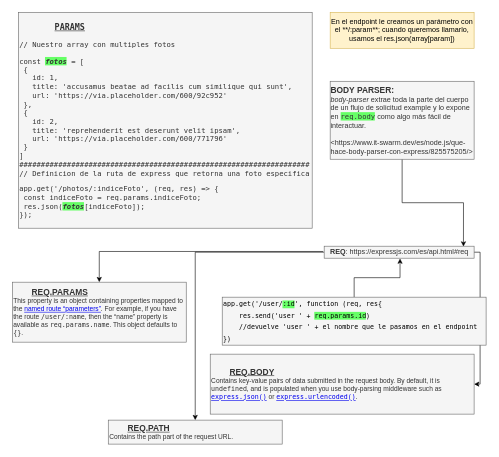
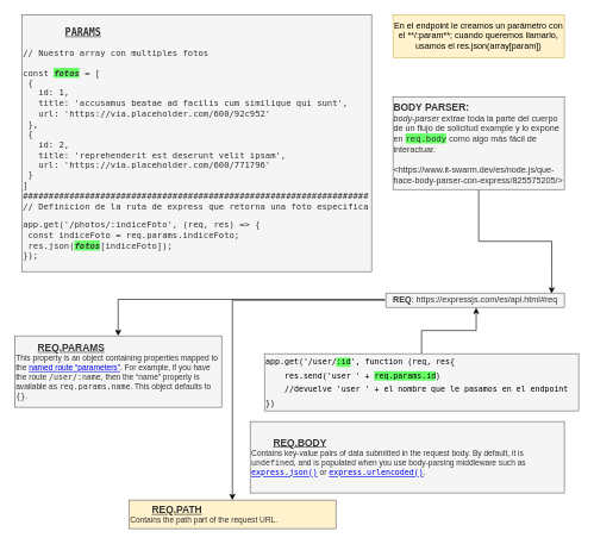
  <mxCell id="0" />
  <mxCell id="1" parent="0" />
  <mxCell id="2" value="&lt;pre class=&quot;md-code-block&quot; style=&quot;font-size: 14px&quot;&gt;&lt;code class=&quot;md-code&quot;&gt;&lt;b&gt;&lt;font style=&quot;font-size: 14px&quot;&gt;       &lt;u&gt;PARAMS&lt;/u&gt;&lt;/font&gt;&lt;/b&gt;&lt;/code&gt;&lt;/pre&gt;&lt;pre class=&quot;md-code-block&quot;&gt;&lt;code class=&quot;md-code&quot;&gt;&lt;font style=&quot;font-size: 12px&quot;&gt;// Nuestro array con multiples fotos&lt;br&gt;&lt;/font&gt;&lt;/code&gt;&lt;/pre&gt;&lt;pre class=&quot;md-code-block&quot;&gt;&lt;code class=&quot;md-code&quot;&gt;const &lt;span style=&quot;background-color: rgb(102 , 255 , 102)&quot;&gt;&lt;b&gt;&lt;i&gt;fotos&lt;/i&gt;&lt;/b&gt;&lt;/span&gt; = [&lt;br&gt; {&lt;br&gt;   id: 1,&lt;br&gt;   title: 'accusamus beatae ad facilis cum similique qui sunt',&lt;br&gt;   url: 'https://via.placeholder.com/600/92c952'&lt;br&gt; },&lt;br&gt; {&lt;br&gt;   id: 2,&lt;br&gt;   title: 'reprehenderit est deserunt velit ipsam',&lt;br&gt;   url: 'https://via.placeholder.com/600/771796'&lt;br&gt; }&lt;br&gt;]&lt;br&gt;###################################################################&lt;br&gt;// Definicion de la ruta de express que retorna una foto especifica&lt;/code&gt;&lt;/pre&gt;&lt;pre class=&quot;md-code-block&quot;&gt;&lt;code class=&quot;md-code&quot;&gt;app.get('/photos/:indiceFoto', (req, res) =&amp;gt; {&lt;br&gt; const indiceFoto = req.params.indiceFoto;&lt;br&gt; res.json(&lt;span style=&quot;background-color: rgb(102 , 255 , 102)&quot;&gt;&lt;b&gt;&lt;i&gt;fotos&lt;/i&gt;&lt;/b&gt;&lt;/span&gt;[indiceFoto]);&lt;br&gt;});&lt;/code&gt;&lt;/pre&gt;" style="text;html=1;strokeColor=#666666;fillColor=#f5f5f5;align=left;verticalAlign=middle;whiteSpace=wrap;rounded=0;fontColor=#333333;" vertex="1" parent="1"><mxGeometry x="30" y="20" width="490" height="360" as="geometry" /></mxCell>
  <mxCell id="3" value="En el endpoint le creamos un parámetro con el **/:param**; cuando queremos llamarlo, usamos el res.json(array[param])" style="text;html=1;strokeColor=#d6b656;fillColor=#fff2cc;align=center;verticalAlign=middle;whiteSpace=wrap;rounded=0;" vertex="1" parent="1"><mxGeometry x="550" y="20" width="240" height="60" as="geometry" /></mxCell>
- <mxCell id="4" value="" style="edgeStyle=orthogonalEdgeStyle;rounded=0;orthogonalLoop=1;jettySize=auto;html=1;fontSize=11;" edge="1" parent="1" source="6" target="12"><mxGeometry relative="1" as="geometry"><Array as="points"><mxPoint x="800" y="420" /><mxPoint x="800" y="640" /></Array></mxGeometry></mxCell>
  <mxCell id="5" style="edgeStyle=orthogonalEdgeStyle;rounded=0;orthogonalLoop=1;jettySize=auto;html=1;fontSize=11;" edge="1" parent="1" source="6" target="14"><mxGeometry relative="1" as="geometry" /></mxCell>
  <mxCell id="6" value="&lt;b&gt;REQ&lt;/b&gt;:&amp;nbsp;https://expressjs.com/es/api.html#req" style="text;html=1;align=center;verticalAlign=middle;resizable=0;points=[];autosize=1;fillColor=#f5f5f5;strokeColor=#666666;fontColor=#333333;" vertex="1" parent="1"><mxGeometry x="540" y="410" width="250" height="20" as="geometry" /></mxCell>
  <mxCell id="7" style="edgeStyle=orthogonalEdgeStyle;rounded=0;orthogonalLoop=1;jettySize=auto;html=1;entryX=0.929;entryY=0.029;entryDx=0;entryDy=0;entryPerimeter=0;fontSize=11;" edge="1" parent="1" source="8" target="6"><mxGeometry relative="1" as="geometry" /></mxCell>
  <mxCell id="8" value="&lt;div style=&quot;text-align: left ; font-size: 14px&quot;&gt;&lt;span&gt;&lt;b&gt;&lt;font style=&quot;font-size: 14px&quot;&gt;BODY PARSER:&lt;/font&gt;&lt;/b&gt;&lt;/span&gt;&lt;/div&gt;&lt;div style=&quot;text-align: left&quot;&gt;&lt;em&gt;body-parser &lt;/em&gt;&lt;span&gt;extrae toda la parte del cuerpo de un flujo de solicitud example y lo expone en &lt;/span&gt;&lt;code class=&quot; language-default&quot; style=&quot;background-color: rgb(102 , 255 , 102)&quot;&gt;req.body&lt;/code&gt;&lt;span&gt; como algo más fácil de interactuar.&amp;nbsp;&lt;/span&gt;&lt;/div&gt;&lt;div style=&quot;text-align: left&quot;&gt;&lt;span&gt;&lt;br&gt;&lt;/span&gt;&lt;/div&gt;&lt;div style=&quot;text-align: left&quot;&gt;&lt;span&gt;&amp;lt;&lt;/span&gt;&lt;span&gt;https://www.it-swarm.dev/es/node.js/que-hace-body-parser-con-express/825575205/&amp;gt;&lt;/span&gt;&lt;/div&gt;" style="text;html=1;strokeColor=#666666;fillColor=#f5f5f5;align=center;verticalAlign=middle;whiteSpace=wrap;rounded=0;fontColor=#333333;" vertex="1" parent="1"><mxGeometry x="550" y="135" width="240" height="130" as="geometry" /></mxCell>
  <mxCell id="9" value="" style="edgeStyle=orthogonalEdgeStyle;rounded=0;orthogonalLoop=1;jettySize=auto;html=1;fontSize=11;exitX=-0.007;exitY=0.441;exitDx=0;exitDy=0;exitPerimeter=0;" edge="1" parent="1" source="6" target="13"><mxGeometry relative="1" as="geometry"><mxPoint x="530" y="420" as="sourcePoint" /></mxGeometry></mxCell>
  <mxCell id="10" style="edgeStyle=orthogonalEdgeStyle;rounded=0;orthogonalLoop=1;jettySize=auto;html=1;entryX=0.506;entryY=1.029;entryDx=0;entryDy=0;entryPerimeter=0;fontSize=11;" edge="1" parent="1" source="11" target="6"><mxGeometry relative="1" as="geometry" /></mxCell>
  <mxCell id="11" value="&lt;div style=&quot;line-height: 19px ; font-size: 11px&quot;&gt;&lt;font face=&quot;droid sans mono, monospace, monospace, droid sans fallback&quot; color=&quot;#000000&quot; style=&quot;font-size: 11px&quot;&gt;&lt;span style=&quot;font-size: 11px&quot;&gt;app.get('/user/&lt;span style=&quot;background-color: rgb(102 , 255 , 102)&quot;&gt;:id&lt;/span&gt;', function (req, res{&lt;/span&gt;&lt;/font&gt;&lt;/div&gt;&lt;div style=&quot;line-height: 19px ; font-size: 11px&quot;&gt;&lt;font face=&quot;droid sans mono, monospace, monospace, droid sans fallback&quot; color=&quot;#000000&quot; style=&quot;font-size: 11px&quot;&gt;&lt;span style=&quot;font-size: 11px&quot;&gt;&amp;nbsp; &amp;nbsp; res.send('user ' + &lt;span style=&quot;background-color: rgb(102 , 255 , 102)&quot;&gt;req.params.id&lt;/span&gt;)&lt;/span&gt;&lt;/font&gt;&lt;/div&gt;&lt;div style=&quot;line-height: 19px ; font-size: 11px&quot;&gt;&lt;font face=&quot;droid sans mono, monospace, monospace, droid sans fallback&quot; color=&quot;#000000&quot; style=&quot;font-size: 11px&quot;&gt;&lt;span style=&quot;font-size: 11px&quot;&gt;&amp;nbsp; &amp;nbsp; //devuelve 'user ' + el nombre que le pasamos en el endpoint&lt;/span&gt;&lt;/font&gt;&lt;/div&gt;&lt;div style=&quot;line-height: 19px ; font-size: 11px&quot;&gt;&lt;font face=&quot;droid sans mono, monospace, monospace, droid sans fallback&quot; color=&quot;#000000&quot; style=&quot;font-size: 11px&quot;&gt;&lt;span style=&quot;font-size: 11px&quot;&gt;})&lt;/span&gt;&lt;/font&gt;&lt;br style=&quot;font-size: 11px&quot;&gt;&lt;/div&gt;" style="whiteSpace=wrap;html=1;fontColor=#333333;strokeColor=#666666;fillColor=#f5f5f5;align=left;fontSize=11;" vertex="1" parent="1"><mxGeometry x="370" y="495" width="440" height="80" as="geometry" /></mxCell>
  <mxCell id="12" value="&lt;font&gt;&lt;b&gt;&amp;nbsp; &amp;nbsp; &amp;nbsp; &amp;nbsp; &amp;nbsp; &lt;u&gt;&lt;font style=&quot;font-size: 14px&quot;&gt;REQ.BODY&lt;/font&gt;&lt;/u&gt;&lt;/b&gt;&lt;br&gt;Contains key-value pairs of data submitted in the request body. By default, it is &lt;code style=&quot;font-size: 11px&quot;&gt;undefined&lt;/code&gt;, and is populated when you use body-parsing middleware such as &lt;a href=&quot;https://expressjs.com/es/api.html#express.json&quot; style=&quot;font-size: 11px&quot;&gt;&lt;code&gt;express.json()&lt;/code&gt;&lt;/a&gt; or &lt;a href=&quot;https://expressjs.com/es/api.html#express.urlencoded&quot; style=&quot;font-size: 11px&quot;&gt;&lt;code&gt;express.urlencoded()&lt;/code&gt;&lt;/a&gt;.&lt;/font&gt;" style="whiteSpace=wrap;html=1;fontSize=11;fontColor=#333333;align=left;strokeColor=#666666;fillColor=#f5f5f5;" vertex="1" parent="1"><mxGeometry x="350" y="590" width="440" height="100" as="geometry" /></mxCell>
  <mxCell id="13" value="&lt;b&gt;&amp;nbsp; &amp;nbsp; &amp;nbsp; &amp;nbsp; &amp;nbsp;&amp;nbsp;&lt;/b&gt;&lt;b style=&quot;font-size: 14px&quot;&gt;&lt;u&gt;REQ.PARAMS&lt;br&gt;&lt;/u&gt;&lt;/b&gt;This property is an object containing properties mapped to the &lt;a href=&quot;https://expressjs.com/es/guide/routing.html#route-parameters&quot;&gt;named route “parameters”&lt;/a&gt;. For example, if you have the route &lt;code&gt;/user/:name&lt;/code&gt;, then the “name” property is available as &lt;code&gt;req.params.name&lt;/code&gt;. This object defaults to &lt;code&gt;{}&lt;/code&gt;." style="whiteSpace=wrap;html=1;fontSize=11;fontColor=#333333;align=left;strokeColor=#666666;fillColor=#f5f5f5;" vertex="1" parent="1"><mxGeometry x="20" y="470" width="290" height="100" as="geometry" /></mxCell>
- <mxCell id="14" value="&lt;b&gt;&amp;nbsp; &amp;nbsp; &amp;nbsp; &amp;nbsp; &amp;nbsp;&amp;nbsp;&lt;/b&gt;&lt;b style=&quot;font-size: 14px&quot;&gt;&lt;u&gt;REQ.PATH&lt;br&gt;&lt;/u&gt;&lt;/b&gt;Contains the path part of the request URL." style="whiteSpace=wrap;html=1;fontSize=11;fontColor=#333333;align=left;strokeColor=#666666;fillColor=#f5f5f5;" vertex="1" parent="1"><mxGeometry x="180" y="700" width="290" height="40" as="geometry" /></mxCell>
+ <mxCell id="14" value="&lt;b&gt;&amp;nbsp; &amp;nbsp; &amp;nbsp; &amp;nbsp; &amp;nbsp;&amp;nbsp;&lt;/b&gt;&lt;b style=&quot;font-size: 14px&quot;&gt;&lt;u&gt;REQ.PATH&lt;br&gt;&lt;/u&gt;&lt;/b&gt;Contains the path part of the request URL." style="whiteSpace=wrap;html=1;fontSize=11;fontColor=#333333;align=left;strokeColor=#666666;fillColor=#fff2cc;" vertex="1" parent="1"><mxGeometry x="180" y="700" width="290" height="40" as="geometry" /></mxCell>
